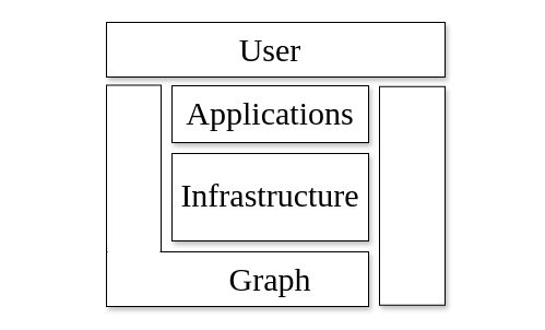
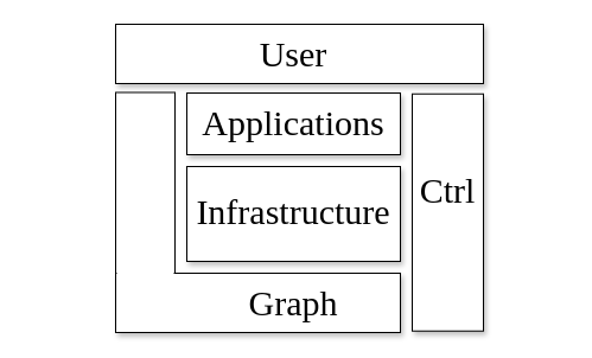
  <mxCell id="0" />
  <mxCell id="1" parent="0" />
  <mxCell id="2" value="" style="rounded=0;whiteSpace=wrap;html=1;rotation=-90;strokeWidth=1;shadow=0;" parent="1" vertex="1"><mxGeometry x="20.75" y="153.75" width="202.5" height="50" as="geometry" /></mxCell>
  <mxCell id="3" value="" style="rounded=0;whiteSpace=wrap;html=1;shadow=1;strokeWidth=1;" parent="1" vertex="1"><mxGeometry x="97" y="230" width="240" height="50" as="geometry" /></mxCell>
  <mxCell id="4" value="" style="rounded=0;whiteSpace=wrap;html=1;strokeWidth=1;shadow=1;" parent="1" vertex="1"><mxGeometry x="157" y="140" width="180" height="80" as="geometry" /></mxCell>
  <mxCell id="5" value="" style="rounded=0;whiteSpace=wrap;html=1;strokeWidth=1;shadow=1;" parent="1" vertex="1"><mxGeometry x="157" y="78" width="180" height="52" as="geometry" /></mxCell>
  <mxCell id="6" value="" style="rounded=0;whiteSpace=wrap;html=1;rotation=-90;strokeWidth=1;shadow=1;" parent="1" vertex="1"><mxGeometry x="277" y="148.75" width="200" height="60" as="geometry" /></mxCell>
  <mxCell id="7" value="Graph" style="text;html=1;strokeColor=none;fillColor=none;align=center;verticalAlign=middle;whiteSpace=wrap;rounded=0;fontSize=30;fontFamily=STIX;" parent="1" vertex="1"><mxGeometry x="227" y="245" width="40" height="20" as="geometry" /></mxCell>
  <mxCell id="8" value="" style="rounded=0;whiteSpace=wrap;html=1;shadow=0;strokeColor=#FFFFFF;strokeWidth=3;fontFamily=STIX;fontSize=30;" parent="1" vertex="1"><mxGeometry x="99.5" y="210" width="45" height="60" as="geometry" /></mxCell>
  <mxCell id="9" value="Infrastructure" style="text;html=1;strokeColor=none;fillColor=none;align=center;verticalAlign=middle;whiteSpace=wrap;rounded=0;fontSize=30;fontFamily=STIX;" parent="1" vertex="1"><mxGeometry x="227" y="168" width="40" height="20" as="geometry" /></mxCell>
  <mxCell id="10" value="Applications" style="text;html=1;strokeColor=none;fillColor=none;align=center;verticalAlign=middle;whiteSpace=wrap;rounded=0;fontSize=30;fontFamily=STIX;" parent="1" vertex="1"><mxGeometry x="227" y="93" width="40" height="20" as="geometry" /></mxCell>
+ <mxCell id="11" value="Ctrl" style="text;html=1;strokeColor=none;fillColor=none;align=center;verticalAlign=middle;whiteSpace=wrap;rounded=0;fontSize=30;fontFamily=STIX;" parent="1" vertex="1"><mxGeometry x="357" y="150" width="40" height="20" as="geometry" /></mxCell>
  <mxCell id="12" value="" style="rounded=0;whiteSpace=wrap;html=1;shadow=1;strokeWidth=1;" vertex="1" parent="1"><mxGeometry x="97" width="310" height="50" as="geometry" y="20" /></mxCell>
  <mxCell id="13" value="User" style="text;html=1;strokeColor=none;fillColor=none;align=center;verticalAlign=middle;whiteSpace=wrap;rounded=0;fontSize=30;fontFamily=STIX;" vertex="1" parent="1"><mxGeometry x="227" y="35" width="40" height="20" as="geometry" /></mxCell>
